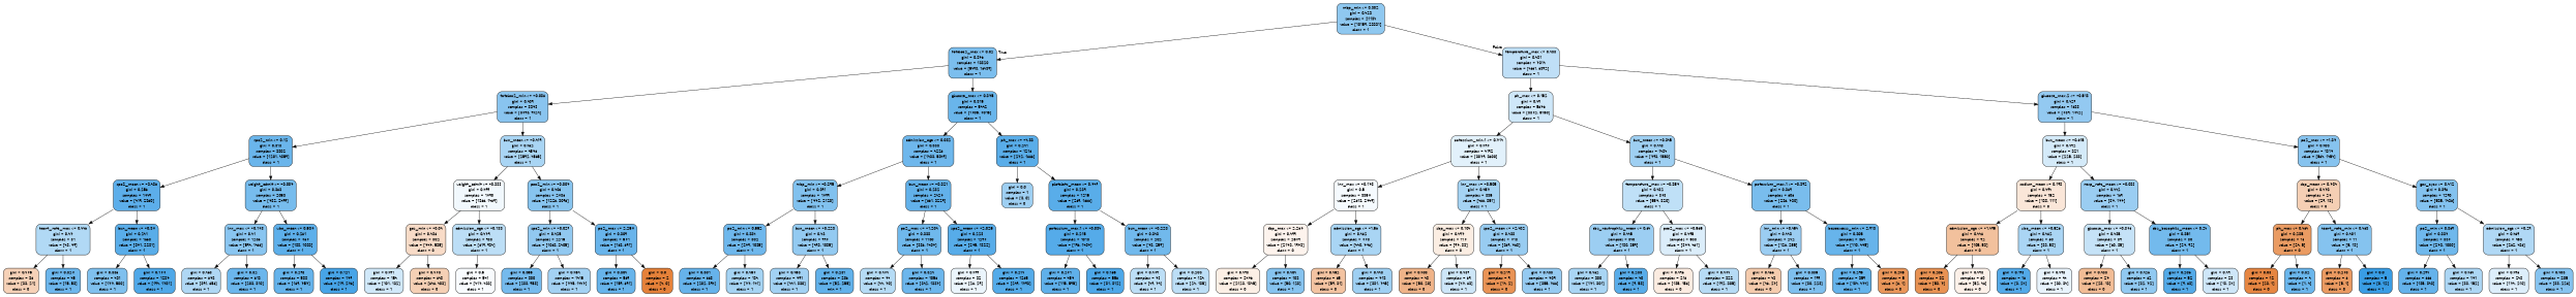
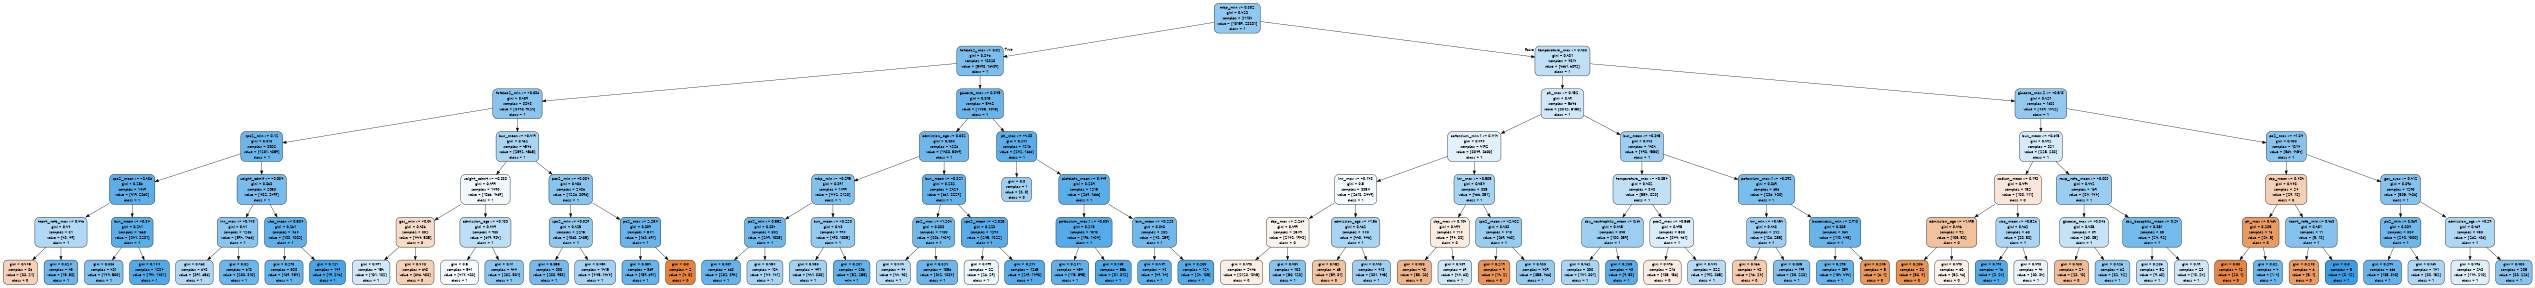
  digraph {
    fontname="Patrick Hand"
    node [color=black fillcolor="#a9d5f4" fontname="Patrick Hand" shape=box style="filled, rounded"]
    edge [fontname="Patrick Hand"]
    n1 [fillcolor="#8fc8f0" label="mbp_min <= 0.302\ngini = 0.423\nsamples = 21134\nvalue = [10159, 23331]\nclass = 1"]
    n2 [fillcolor="#7bbeee" label="totalco2_max <= 0.02\ngini = 0.376\nsamples = 13820\nvalue = [5498, 16439]\nclass = 1"]
    n3 [fillcolor="#bfdff7" label="temperature_max <= 0.438\ngini = 0.481\nsamples = 7314\nvalue = [4661, 6892]\nclass = 1"]
    n4 [fillcolor="#89c4ef" label="totalco2_min <= -0.086\ngini = 0.409\nsamples = 8378\nvalue = [3793, 9424]\nclass = 1"]
    n5 [fillcolor="#69b5eb" label="glucose_max <= 0.375\ngini = 0.315\nsamples = 5442\nvalue = [1705, 7015]\nclass = 1"]
    n6 [fillcolor="#cee7f9" label="ph_max <= 0.152\ngini = 0.49\nsamples = 5676\nvalue = [3872, 5150]\nclass = 1"]
    n7 [fillcolor="#93c9f1" label="glucose_max.2 <= -0.518\ngini = 0.429\nsamples = 1638\nvalue = [789, 1742]\nclass = 1"]
    n8 [fillcolor="#6ab5eb" label="spo2_min <= 0.12\ngini = 0.318\nsamples = 3802\nvalue = [1201, 4859]\nclass = 1"]
    n9 [label="bun_mean <= -0.419\ngini = 0.462\nsamples = 4576\nvalue = [2592, 4565]\nclass = 1"]
    n10 [fillcolor="#6eb7ec" label="admission_age <= 0.082\ngini = 0.333\nsamples = 4226\nvalue = [1433, 5349]\nclass = 1"]
    n11 [fillcolor="#59ade9" label="ph_max <= -4.83\ngini = 0.241\nsamples = 1216\nvalue = [272, 1666]\nclass = 1"]
    n12 [fillcolor="#5caeea" label="spo2_mean <= -3.486\ngini = 0.256\nsamples = 1749\nvalue = [419, 2360]\nclass = 1"]
    n13 [fillcolor="#77bced" label="weight_admit <= -0.007\ngini = 0.363\nsamples = 2053\nvalue = [782, 2499]\nclass = 1"]
    n14 [fillcolor="#f1f8fd" label="weight_admit <= -0.388\ngini = 0.499\nsamples = 1790\nvalue = [1366, 1469]\nclass = 1"]
    n15 [fillcolor="#87c4ef" label="pco2_min <= -0.007\ngini = 0.406\nsamples = 2786\nvalue = [1226, 3096]\nclass = 1"]
    n16 [fillcolor="#b1d9f5" label="heart_rate_max <= 0.446\ngini = 0.47\nsamples = 81\nvalue = [48, 79]\nclass = 1"]
    n17 [fillcolor="#59ade9" label="bun_mean <= -0.37\ngini = 0.241\nsamples = 1668\nvalue = [371, 2281]\nclass = 1"]
    n18 [fillcolor="#89c5f0" label="inr_max <= -0.178\ngini = 0.41\nsamples = 1286\nvalue = [594, 1466]\nclass = 1"]
    n19 [fillcolor="#5dafea" label="wbc_mean <= 0.537\ngini = 0.261\nsamples = 767\nvalue = [188, 1033]\nclass = 1"]
    n20 [fillcolor="#f6d1b7" label="gini = 0.475\nsamples = 36\nvalue = [33, 21]\nclass = 0"]
    n21 [fillcolor="#6cb6ec" label="gini = 0.327\nsamples = 45\nvalue = [15, 58]\nclass = 1"]
    n22 [fillcolor="#7fc0ee" label="gini = 0.386\nsamples = 431\nvalue = [177, 500]\nclass = 1"]
    n23 [fillcolor="#4fa8e8" label="gini = 0.177\nsamples = 1237\nvalue = [194, 1781]\nclass = 1"]
    n24 [fillcolor="#afd7f4" label="gini = 0.468\nsamples = 673\nvalue = [391, 656]\nclass = 1"]
    n25 [fillcolor="#6bb6ec" label="gini = 0.32\nsamples = 613\nvalue = [203, 810]\nclass = 1"]
    n26 [fillcolor="#65b3eb" label="gini = 0.298\nsamples = 588\nvalue = [169, 757]\nclass = 1"]
    n27 [fillcolor="#47a4e7" label="gini = 0.121\nsamples = 179\nvalue = [19, 276]\nclass = 1"]
    n28 [fillcolor="#f8dbc7" label="gcs_min <= -0.04\ngini = 0.486\nsamples = 802\nvalue = [747, 535]\nclass = 0"]
    n29 [fillcolor="#bcdef6" label="admission_age <= -0.183\ngini = 0.479\nsamples = 988\nvalue = [619, 934]\nclass = 1"]
    n30 [fillcolor="#91c8f0" label="spo2_min <= -0.029\ngini = 0.425\nsamples = 2215\nvalue = [1063, 2405]\nclass = 1"]
    n31 [fillcolor="#68b4eb" label="po2_max <= 2.257\ngini = 0.309\nsamples = 571\nvalue = [163, 691]\nclass = 1"]
    n32 [fillcolor="#d0e8f9" label="gini = 0.491\nsamples = 154\nvalue = [101, 132]\nclass = 1"]
    n33 [fillcolor="#f5d0b5" label="gini = 0.473\nsamples = 648\nvalue = [646, 403]\nclass = 0"]
    n34 [fillcolor="#f8fbfe" label="gini = 0.5\nsamples = 541\nvalue = [417, 433]\nclass = 1"]
+   n35 [fillcolor="#89c5ef" label="gini = 0.41\nsamples = 447\nvalue = [202, 501]\nclass = 1"]
    n36 [fillcolor="#75baed" label="gini = 0.355\nsamples = 800\nvalue = [288, 958]\nclass = 1"]
    n37 [fillcolor="#a3d1f3" label="gini = 0.454\nsamples = 1415\nvalue = [775, 1447]\nclass = 1"]
    n38 [fillcolor="#67b4eb" label="gini = 0.304\nsamples = 569\nvalue = [159, 691]\nclass = 1"]
    n39 [fillcolor="#e58139" label="gini = 0.0\nsamples = 2\nvalue = [4, 0]\nclass = 0"]
    n40 [fillcolor="#81c1ee" label="mbp_min <= -0.295\ngini = 0.391\nsamples = 1799\nvalue = [772, 2120]\nclass = 1"]
    n41 [fillcolor="#62b1ea" label="bun_mean <= -0.321\ngini = 0.282\nsamples = 2427\nvalue = [661, 3229]\nclass = 1"]
    n42 [fillcolor="#9ecff2" label="gini = 0.0\nsamples = 1\nvalue = [3, 0]\nclass = 0"]
    n43 [fillcolor="#59ade9" label="platelets_mean <= 0.749\ngini = 0.239\nsamples = 1215\nvalue = [269, 1666]\nclass = 1"]
    n44 [fillcolor="#6eb7ec" label="po2_min <= 0.552\ngini = 0.334\nsamples = 802\nvalue = [279, 1035]\nclass = 1"]
    n45 [fillcolor="#93caf1" label="bun_mean <= -0.223\ngini = 0.43\nsamples = 997\nvalue = [493, 1085]\nclass = 1"]
    n46 [fillcolor="#6fb8ec" label="po2_max <= -1.204\ngini = 0.338\nsamples = 1130\nvalue = [386, 1407]\nclass = 1"]
    n47 [fillcolor="#57ace9" label="spo2_mean <= -2.025\ngini = 0.228\nsamples = 1297\nvalue = [275, 1822]\nclass = 1"]
    n48 [fillcolor="#66b3eb" label="gini = 0.301\nsamples = 668\nvalue = [202, 894]\nclass = 1"]
    n49 [fillcolor="#a5d3f3" label="gini = 0.457\nsamples = 134\nvalue = [77, 141]\nclass = 1"]
    n50 [fillcolor="#a2d1f3" label="gini = 0.453\nsamples = 791\nvalue = [441, 830]\nclass = 1"]
    n51 [fillcolor="#61b1ea" label="gini = 0.281\nsamples = 206\nvalue = [52, 255]\nmin = 1"]
    n52 [fillcolor="#b5dbf5" label="gini = 0.474\nsamples = 74\nvalue = [44, 70]\nclass = 1"]
    n53 [fillcolor="#6cb6ec" label="gini = 0.324\nsamples = 1056\nvalue = [342, 1337]\nclass = 1"]
    n54 [fillcolor="#ebf5fc" label="gini = 0.499\nsamples = 32\nvalue = [26, 29]\nclass = 1"]
    n55 [fillcolor="#54abe9" label="gini = 0.214\nsamples = 1265\nvalue = [249, 1793]\nclass = 1"]
    n56 [fillcolor="#55abe9" label="potassium_max.1 <= -0.034\ngini = 0.215\nsamples = 1013\nvalue = [196, 1407]\nclass = 1"]
    n57 [fillcolor="#71b9ec" label="bun_mean <= -0.223\ngini = 0.343\nsamples = 202\nvalue = [73, 259]\nclass = 1"]
    n58 [fillcolor="#5fb0ea" label="gini = 0.271\nsamples = 457\nvalue = [115, 595]\nclass = 1"]
    n59 [fillcolor="#4da7e8" label="gini = 0.165\nsamples = 556\nvalue = [81, 812]\nclass = 1"]
-   n60 [fillcolor="#bcdef6" label="gini = 0.479\nsamples = 78\nvalue = [49, 74]\nclass = 1"]
-   n61 [fillcolor="#bcdef6" label="gini = 0.203\nsamples = 124\nvalue = [24, 185]\nclass = 1"]
+   n60 [fillcolor="#59ade9" label="gini = 0.479\nsamples = 78\nvalue = [49, 74]\nclass = 1"]
+   n61 [fillcolor="#53aae8" label="gini = 0.203\nsamples = 124\nvalue = [24, 185]\nclass = 1"]
    n62 [fillcolor="#e2f1fb" label="potassium_min.1 <= 0.714\ngini = 0.497\nsamples = 4192\nvalue = [3079, 3600]\nclass = 1"]
    n63 [fillcolor="#9ecff2" label="bun_mean <= -0.345\ngini = 0.448\nsamples = 1484\nvalue = [793, 1550]\nclass = 1"]
    n64 [fillcolor="#d4eaf9" label="bun_mean <= -0.615\ngini = 0.492\nsamples = 321\nvalue = [225, 288]\nclass = 1"]
    n65 [fillcolor="#86c3ef" label="po2_max <= -1.37\ngini = 0.403\nsamples = 1317\nvalue = [564, 1454]\nclass = 1"]
    n66 [fillcolor="#f5fafe" label="inr_max <= -0.178\ngini = 0.5\nsamples = 3357\nvalue = [2613, 2749]\nclass = 1"]
    n67 [fillcolor="#a5d3f3" label="inr_max <= -0.505\ngini = 0.457\nsamples = 835\nvalue = [466, 851]\nclass = 1"]
    n68 [fillcolor="#bfe0f7" label="temperature_max <= -0.357\ngini = 0.482\nsamples = 878\nvalue = [557, 820]\nclass = 1"]
    n69 [fillcolor="#79bded" label="potassium_max.1 <= -0.392\ngini = 0.369\nsamples = 606\nvalue = [236, 730]\nclass = 1"]
    n70 [fillcolor="#fdf3ed" label="dbp_max <= 2.267\ngini = 0.499\nsamples = 2579\nvalue = [2173, 1973]\nclass = 0"]
    n71 [label="admission_age <= -1.56\ngini = 0.462\nsamples = 778\nvalue = [440, 776]\nclass = 1"]
    n72 [fillcolor="#fbede2" label="sbp_max <= 0.104\ngini = 0.497\nsamples = 117\nvalue = [97, 83]\nclass = 0"]
    n73 [fillcolor="#98ccf1" label="spo2_mean <= -2.402\ngini = 0.438\nsamples = 718\nvalue = [369, 768]\nclass = 1"]
    n74 [fillcolor="#fcefe5" label="gini = 0.498\nsamples = 2476\nvalue = [2123, 1845]\nclass = 0"]
    n75 [fillcolor="#86c3ef" label="gini = 0.404\nsamples = 103\nvalue = [50, 128]\nclass = 1"]
    n76 [fillcolor="#f3c3a1" label="gini = 0.452\nsamples = 65\nvalue = [59, 31]\nclass = 0"]
    n77 [fillcolor="#9ecff2" label="gini = 0.448\nsamples = 713\nvalue = [381, 745]\nclass = 1"]
    n78 [fillcolor="#efb388" label="gini = 0.408\nsamples = 48\nvalue = [50, 20]\nclass = 0"]
    n79 [fillcolor="#cde6f8" label="gini = 0.489\nsamples = 69\nvalue = [47, 63]\nclass = 1"]
    n80 [fillcolor="#e99355" label="gini = 0.219\nsamples = 9\nvalue = [14, 2]\nclass = 0"]
    n81 [fillcolor="#95caf1" label="gini = 0.433\nsamples = 709\nvalue = [355, 766]\nclass = 1"]
    n82 [fillcolor="#9ccef2" label="abs_neutrophils_mean <= 0.64\ngini = 0.445\nsamples = 340\nvalue = [180, 359]\nclass = 1"]
    n83 [fillcolor="#dbedfa" label="pco2_max <= -0.565\ngini = 0.495\nsamples = 538\nvalue = [377, 461]\nclass = 1"]
    n84 [fillcolor="#9bcdf2" label="inr_min <= -0.454\ngini = 0.443\nsamples = 242\nvalue = [126, 255]\nclass = 1"]
    n85 [fillcolor="#67b4eb" label="baseexcess_min <= 2.913\ngini = 0.305\nsamples = 364\nvalue = [110, 475]\nclass = 1"]
    n86 [label="gini = 0.462\nsamples = 300\nvalue = [171, 301]\nclass = 1"]
    n87 [fillcolor="#58ace9" label="gini = 0.233\nsamples = 40\nvalue = [9, 58]\nclass = 1"]
    n88 [fillcolor="#fbebe0" label="gini = 0.496\nsamples = 216\nvalue = [185, 156]\nclass = 0"]
    n89 [fillcolor="#b6dbf5" label="gini = 0.474\nsamples = 322\nvalue = [192, 305]\nclass = 1"]
    n90 [fillcolor="#f4cbad" label="gini = 0.466\nsamples = 43\nvalue = [46, 27]\nclass = 0"]
    n91 [fillcolor="#7ebfee" label="gini = 0.385\nsamples = 199\nvalue = [80, 228]\nclass = 1"]
    n92 [fillcolor="#64b3eb" label="gini = 0.295\nsamples = 359\nvalue = [104, 474]\nclass = 1"]
    n93 [fillcolor="#e9965a" label="gini = 0.245\nsamples = 5\nvalue = [6, 1]\nclass = 0"]
    n94 [fillcolor="#fae6d8" label="sodium_mean <= 0.198\ngini = 0.494\nsamples = 152\nvalue = [138, 111]\nclass = 0"]
    n95 [fillcolor="#9acdf2" label="resp_rate_mean <= -0.038\ngini = 0.442\nsamples = 169\nvalue = [87, 177]\nclass = 1"]
    n96 [fillcolor="#f5cfb4" label="sbp_mean <= 0.784\ngini = 0.473\nsamples = 27\nvalue = [29, 18]\nclass = 0"]
    n97 [fillcolor="#83c2ef" label="gcs_eyes <= 0.412\ngini = 0.396\nsamples = 1290\nvalue = [535, 1436]\nclass = 1"]
    n98 [fillcolor="#f2c19d" label="admission_age <= -1.495\ngini = 0.446\nsamples = 92\nvalue = [105, 53]\nclass = 0"]
    n99 [fillcolor="#aad5f4" label="wbc_mean <= -0.526\ngini = 0.462\nsamples = 60\nvalue = [33, 58]\nclass = 1"]
    n100 [fillcolor="#c5e2f7" label="glucose_max <= -0.876\ngini = 0.485\nsamples = 89\nvalue = [60, 85]\nclass = 1"]
    n101 [fillcolor="#73baed" label="abs_basophils_mean <= 0.24\ngini = 0.351\nsamples = 80\nvalue = [27, 92]\nclass = 1"]
    n102 [fillcolor="#e89253" label="gini = 0.206\nsamples = 32\nvalue = [53, 7]\nclass = 0"]
    n103 [fillcolor="#fcf0e8" label="gini = 0.498\nsamples = 60\nvalue = [52, 46]\nclass = 0"]
    n104 [fillcolor="#52a9e8" label="gini = 0.198\nsamples = 16\nvalue = [3, 24]\nclass = 1"]
    n105 [fillcolor="#e8f3fc" label="gini = 0.498\nsamples = 44\nvalue = [30, 34]\nclass = 1"]
    n106 [fillcolor="#f1bc95" label="gini = 0.433\nsamples = 27\nvalue = [28, 13]\nclass = 0"]
    n107 [fillcolor="#91c9f1" label="gini = 0.426\nsamples = 62\nvalue = [32, 72]\nclass = 1"]
-   n108 [fillcolor="#53aae8" label="gini = 0.206\nsamples = 52\nvalue = [9, 68]\nclass = 1"]
+   n108 [fillcolor="#bcdef6" label="gini = 0.206\nsamples = 52\nvalue = [9, 68]\nclass = 1"]
    n109 [fillcolor="#cee6f8" label="gini = 0.49\nsamples = 28\nvalue = [18, 24]\nclass = 1"]
    n110 [fillcolor="#ea9b62" label="ph_max <= 0.464\ngini = 0.285\nsamples = 16\nvalue = [24, 5]\nclass = 0"]
    n111 [fillcolor="#85c3ef" label="heart_rate_min <= 0.463\ngini = 0.401\nsamples = 11\nvalue = [5, 13]\nclass = 1"]
    n112 [fillcolor="#6fb8ec" label="po2_min <= 0.869\ngini = 0.337\nsamples = 837\nvalue = [273, 1000]\nclass = 1"]
    n113 [fillcolor="#b0d8f5" label="admission_age <= -0.29\ngini = 0.469\nsamples = 453\nvalue = [262, 436]\nclass = 1"]
    n114 [fillcolor="#e68642" label="gini = 0.08\nsamples = 12\nvalue = [23, 1]\nclass = 0"]
    n115 [fillcolor="#6ab6ec" label="gini = 0.32\nsamples = 4\nvalue = [1, 4]\nclass = 1"]
    n116 [fillcolor="#ea9a61" label="gini = 0.278\nsamples = 6\nvalue = [5, 1]\nclass = 0"]
    n117 [fillcolor="#399de5" label="gini = 0.0\nsamples = 5\nvalue = [0, 12]\nclass = 1"]
    n118 [fillcolor="#64b2eb" label="gini = 0.294\nsamples = 666\nvalue = [185, 848]\nclass = 1"]
    n119 [fillcolor="#acd6f4" label="gini = 0.464\nsamples = 171\nvalue = [88, 152]\nclass = 1"]
    n120 [fillcolor="#ddeefb" label="gini = 0.496\nsamples = 248\nvalue = [174, 210]\nclass = 1"]
    n121 [fillcolor="#86c3ef" label="gini = 0.403\nsamples = 205\nvalue = [88, 226]\nclass = 1"]
    n1 -> n2 [headlabel=True labelangle=45 labeldistance=2.5]
    n1 -> n3 [headlabel=False labelangle=-45 labeldistance=2.5]
    n2 -> n4
    n2 -> n5
    n3 -> n6
    n3 -> n7
    n4 -> n8
    n4 -> n9
    n5 -> n10
    n5 -> n11
    n6 -> n62
    n6 -> n63
    n7 -> n64
    n7 -> n65
    n8 -> n12
    n8 -> n13
    n9 -> n14
    n9 -> n15
    n10 -> n40
    n10 -> n41
    n11 -> n42
    n11 -> n43
    n12 -> n16
    n12 -> n17
    n13 -> n18
    n13 -> n19
    n14 -> n28
    n14 -> n29
    n15 -> n30
    n15 -> n31
    n16 -> n20
    n16 -> n21
    n17 -> n22
    n17 -> n23
    n18 -> n24
    n18 -> n25
    n19 -> n26
    n19 -> n27
    n28 -> n32
    n28 -> n33
    n29 -> n34
+   n29 -> n35
    n30 -> n36
    n30 -> n37
    n31 -> n38
    n31 -> n39
    n40 -> n44
    n40 -> n45
    n41 -> n46
    n41 -> n47
    n43 -> n56
    n43 -> n57
    n44 -> n48
    n44 -> n49
    n45 -> n50
    n45 -> n51
    n46 -> n52
    n46 -> n53
    n47 -> n54
    n47 -> n55
    n56 -> n58
    n56 -> n59
    n57 -> n60
    n57 -> n61
    n62 -> n66
    n62 -> n67
    n63 -> n68
    n63 -> n69
    n64 -> n94
    n64 -> n95
    n65 -> n96
    n65 -> n97
    n66 -> n70
    n66 -> n71
    n67 -> n72
    n67 -> n73
    n68 -> n82
    n68 -> n83
    n69 -> n84
    n69 -> n85
    n70 -> n74
    n70 -> n75
    n71 -> n76
    n71 -> n77
    n72 -> n78
    n72 -> n79
    n73 -> n80
    n73 -> n81
    n82 -> n86
    n82 -> n87
    n83 -> n88
    n83 -> n89
    n84 -> n90
    n84 -> n91
    n85 -> n92
    n85 -> n93
    n94 -> n98
    n94 -> n99
    n95 -> n100
    n95 -> n101
    n96 -> n110
    n96 -> n111
    n97 -> n112
    n97 -> n113
    n98 -> n102
    n98 -> n103
    n99 -> n104
    n99 -> n105
    n100 -> n106
    n100 -> n107
    n101 -> n108
    n101 -> n109
    n110 -> n114
    n110 -> n115
    n111 -> n116
    n111 -> n117
    n112 -> n118
    n112 -> n119
    n113 -> n120
    n113 -> n121
  }
